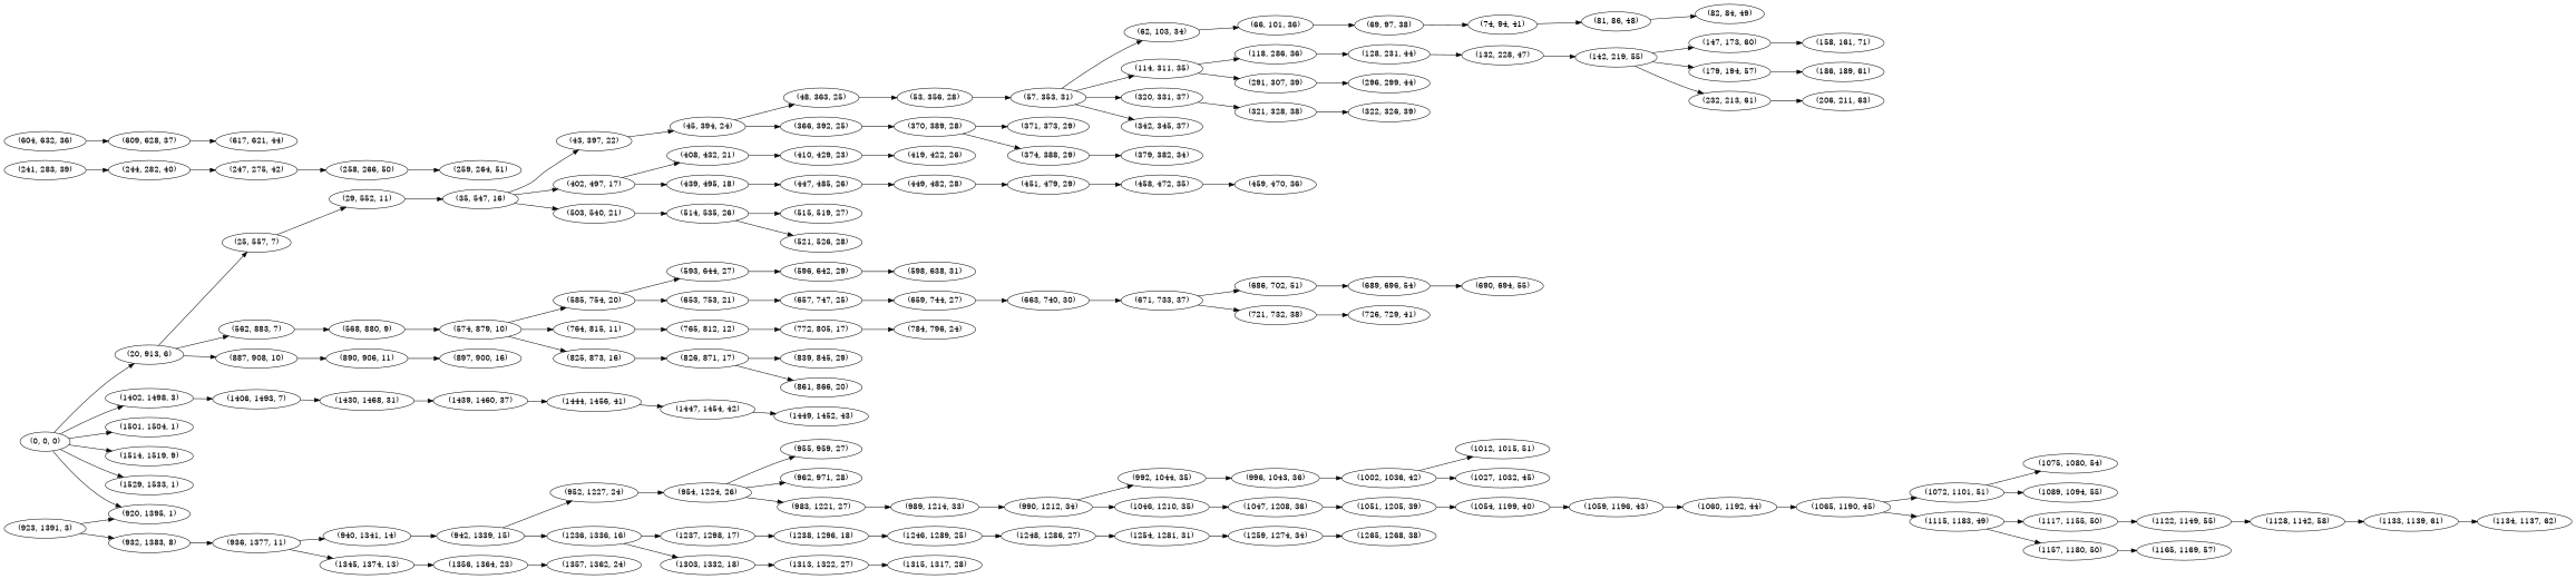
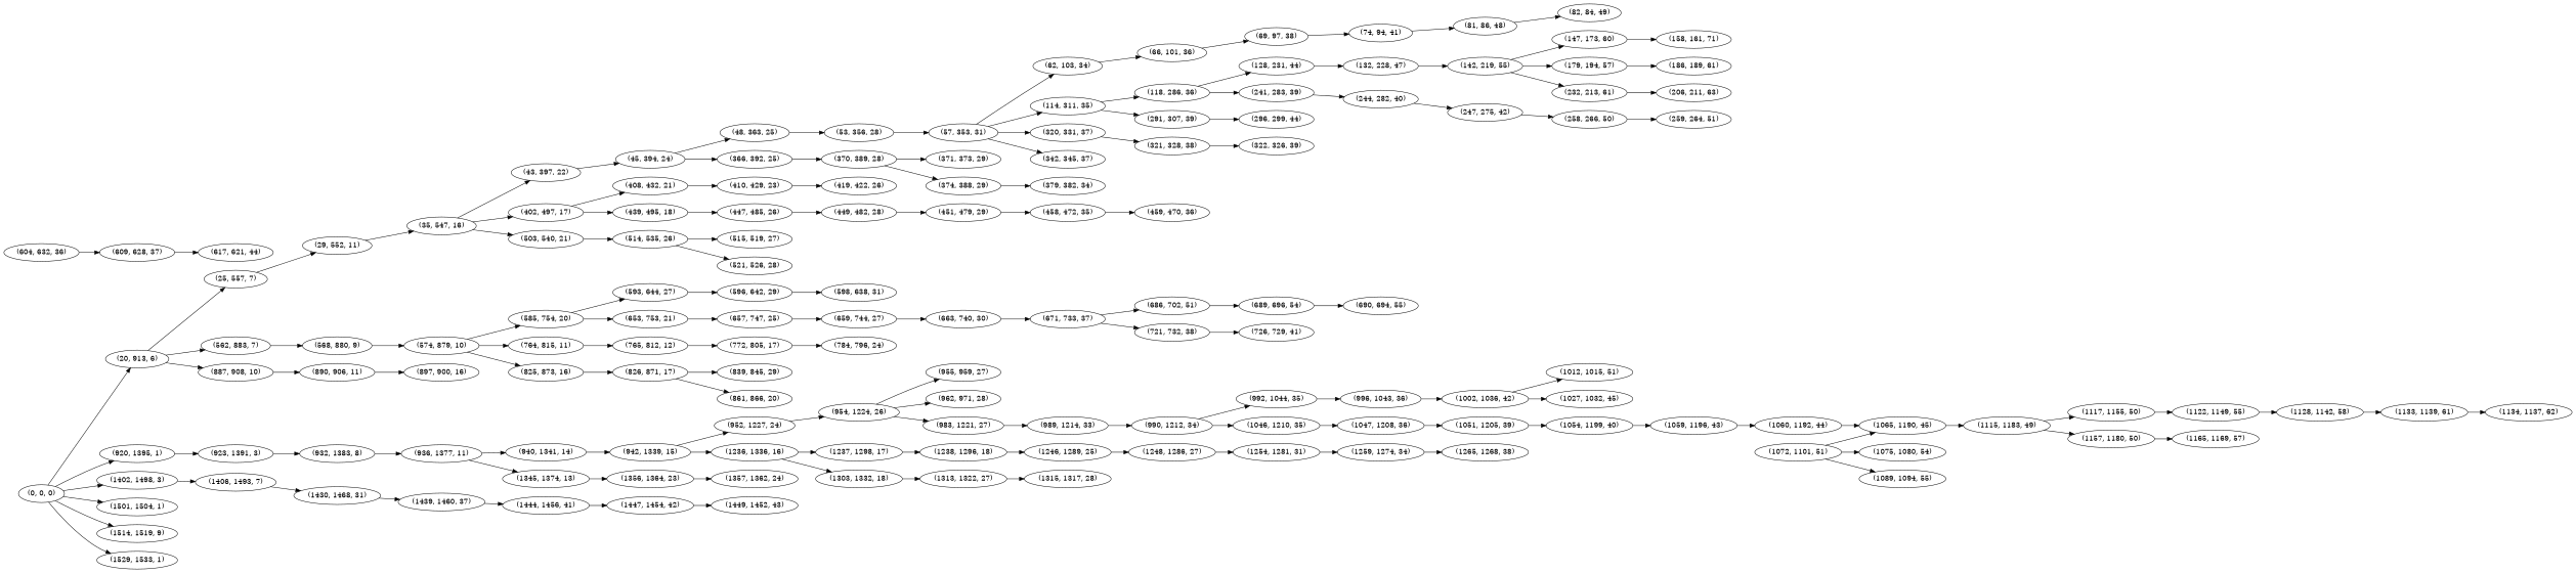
  digraph {
    rankdir=LR
    "(0, 0, 0)"
    "(20, 913, 6)"
    "(920, 1395, 1)"
    "(1402, 1498, 3)"
    "(1501, 1504, 1)"
    "(1514, 1519, 9)"
    "(1529, 1533, 1)"
    "(25, 557, 7)"
    "(562, 883, 7)"
    "(887, 908, 10)"
    "(923, 1391, 3)"
    "(1406, 1493, 7)"
    "(29, 552, 11)"
    "(568, 880, 9)"
    "(890, 906, 11)"
    "(35, 547, 16)"
    "(43, 397, 22)"
    n18 [label="(402, 497, 17)"]
    "(503, 540, 21)"
    "(45, 394, 24)"
    "(408, 432, 21)"
    "(439, 495, 18)"
    "(514, 535, 26)"
    "(48, 363, 25)"
    "(366, 392, 25)"
    "(53, 356, 28)"
    "(370, 389, 28)"
    "(57, 353, 31)"
    "(62, 103, 34)"
    "(114, 311, 35)"
    "(320, 331, 37)"
    "(342, 345, 37)"
    "(66, 101, 36)"
    "(118, 286, 36)"
    "(291, 307, 39)"
    "(321, 328, 38)"
    "(69, 97, 38)"
    "(74, 94, 41)"
    "(81, 86, 48)"
    "(82, 84, 49)"
    "(128, 231, 44)"
    "(241, 283, 39)"
    "(296, 299, 44)"
    "(132, 228, 47)"
    "(244, 282, 40)"
    "(142, 219, 55)"
    "(147, 173, 60)"
    "(179, 194, 57)"
    n49 [label="(232, 213, 61)"]
    "(158, 161, 71)"
    "(186, 189, 61)"
    "(206, 211, 63)"
    "(247, 275, 42)"
    "(258, 266, 50)"
    "(259, 264, 51)"
    "(322, 326, 39)"
    "(371, 373, 29)"
    "(374, 388, 29)"
    "(379, 382, 34)"
    "(410, 429, 23)"
    "(447, 485, 26)"
    "(419, 422, 26)"
    "(449, 482, 28)"
    "(451, 479, 29)"
    "(458, 472, 35)"
    "(459, 470, 36)"
    "(515, 519, 27)"
    "(521, 526, 28)"
    "(574, 879, 10)"
    "(585, 754, 20)"
    "(764, 815, 11)"
    "(825, 873, 16)"
    "(593, 644, 27)"
    "(653, 753, 21)"
    "(765, 812, 12)"
    "(826, 871, 17)"
    "(596, 642, 29)"
    "(657, 747, 25)"
    "(598, 638, 31)"
    "(604, 632, 36)"
    "(609, 628, 37)"
    "(617, 621, 44)"
    "(659, 744, 27)"
    "(663, 740, 30)"
    "(671, 733, 37)"
    "(686, 702, 51)"
    "(721, 732, 38)"
    "(689, 696, 54)"
    "(726, 729, 41)"
    "(690, 694, 55)"
    "(772, 805, 17)"
    "(784, 796, 24)"
    "(839, 845, 29)"
    "(861, 866, 20)"
    "(897, 900, 16)"
    "(932, 1383, 8)"
    "(936, 1377, 11)"
    "(940, 1341, 14)"
    "(1345, 1374, 13)"
    "(942, 1339, 15)"
    "(1356, 1364, 23)"
    "(952, 1227, 24)"
    "(1236, 1336, 16)"
    "(954, 1224, 26)"
    "(1237, 1298, 17)"
    "(1303, 1332, 18)"
    "(955, 959, 27)"
    "(962, 971, 28)"
    "(983, 1221, 27)"
    "(989, 1214, 33)"
    "(990, 1212, 34)"
    "(992, 1044, 35)"
    "(1046, 1210, 35)"
    "(996, 1043, 36)"
    "(1047, 1208, 36)"
    "(1002, 1036, 42)"
    "(1012, 1015, 51)"
    "(1027, 1032, 45)"
    "(1051, 1205, 39)"
    "(1054, 1199, 40)"
    "(1059, 1196, 43)"
    "(1060, 1192, 44)"
    "(1065, 1190, 45)"
    "(1072, 1101, 51)"
    "(1115, 1183, 49)"
    "(1075, 1080, 54)"
    "(1089, 1094, 55)"
    "(1117, 1155, 50)"
    "(1157, 1180, 50)"
    "(1122, 1149, 55)"
    "(1165, 1169, 57)"
    "(1128, 1142, 58)"
    "(1133, 1139, 61)"
    "(1134, 1137, 62)"
    "(1238, 1296, 18)"
    "(1313, 1322, 27)"
    "(1246, 1289, 25)"
    "(1248, 1286, 27)"
    "(1254, 1281, 31)"
    "(1259, 1274, 34)"
    "(1265, 1268, 38)"
    "(1315, 1317, 28)"
    "(1357, 1362, 24)"
    "(1430, 1468, 31)"
    "(1439, 1460, 37)"
    "(1444, 1456, 41)"
    "(1447, 1454, 42)"
    "(1449, 1452, 43)"
    "(0, 0, 0)" -> "(20, 913, 6)"
    "(0, 0, 0)" -> "(920, 1395, 1)"
    "(0, 0, 0)" -> "(1402, 1498, 3)"
    "(0, 0, 0)" -> "(1501, 1504, 1)"
    "(0, 0, 0)" -> "(1514, 1519, 9)"
    "(0, 0, 0)" -> "(1529, 1533, 1)"
    "(20, 913, 6)" -> "(25, 557, 7)"
    "(20, 913, 6)" -> "(562, 883, 7)"
    "(20, 913, 6)" -> "(887, 908, 10)"
-   "(923, 1391, 3)" -> "(920, 1395, 1)"
+   "(920, 1395, 1)" -> "(923, 1391, 3)"
    "(1402, 1498, 3)" -> "(1406, 1493, 7)"
    "(25, 557, 7)" -> "(29, 552, 11)"
    "(562, 883, 7)" -> "(568, 880, 9)"
    "(887, 908, 10)" -> "(890, 906, 11)"
    "(923, 1391, 3)" -> "(932, 1383, 8)"
    "(1406, 1493, 7)" -> "(1430, 1468, 31)"
    "(29, 552, 11)" -> "(35, 547, 16)"
    "(568, 880, 9)" -> "(574, 879, 10)"
    "(890, 906, 11)" -> "(897, 900, 16)"
    "(35, 547, 16)" -> "(43, 397, 22)"
    "(35, 547, 16)" -> n18
    "(35, 547, 16)" -> "(503, 540, 21)"
    "(43, 397, 22)" -> "(45, 394, 24)"
    n18 -> "(408, 432, 21)"
    n18 -> "(439, 495, 18)"
    "(503, 540, 21)" -> "(514, 535, 26)"
    "(45, 394, 24)" -> "(48, 363, 25)"
    "(45, 394, 24)" -> "(366, 392, 25)"
    "(408, 432, 21)" -> "(410, 429, 23)"
    "(439, 495, 18)" -> "(447, 485, 26)"
    "(514, 535, 26)" -> "(515, 519, 27)"
    "(514, 535, 26)" -> "(521, 526, 28)"
    "(48, 363, 25)" -> "(53, 356, 28)"
    "(366, 392, 25)" -> "(370, 389, 28)"
    "(53, 356, 28)" -> "(57, 353, 31)"
    "(370, 389, 28)" -> "(371, 373, 29)"
    "(370, 389, 28)" -> "(374, 388, 29)"
    "(57, 353, 31)" -> "(62, 103, 34)"
    "(57, 353, 31)" -> "(114, 311, 35)"
    "(57, 353, 31)" -> "(320, 331, 37)"
    "(57, 353, 31)" -> "(342, 345, 37)"
    "(62, 103, 34)" -> "(66, 101, 36)"
    "(114, 311, 35)" -> "(118, 286, 36)"
    "(114, 311, 35)" -> "(291, 307, 39)"
    "(320, 331, 37)" -> "(321, 328, 38)"
    "(66, 101, 36)" -> "(69, 97, 38)"
    "(118, 286, 36)" -> "(128, 231, 44)"
+   "(118, 286, 36)" -> "(241, 283, 39)"
    "(291, 307, 39)" -> "(296, 299, 44)"
    "(321, 328, 38)" -> "(322, 326, 39)"
    "(69, 97, 38)" -> "(74, 94, 41)"
    "(74, 94, 41)" -> "(81, 86, 48)"
    "(81, 86, 48)" -> "(82, 84, 49)"
    "(128, 231, 44)" -> "(132, 228, 47)"
    "(241, 283, 39)" -> "(244, 282, 40)"
    "(132, 228, 47)" -> "(142, 219, 55)"
    "(244, 282, 40)" -> "(247, 275, 42)"
    "(142, 219, 55)" -> "(147, 173, 60)"
    "(142, 219, 55)" -> "(179, 194, 57)"
    "(142, 219, 55)" -> n49
    "(147, 173, 60)" -> "(158, 161, 71)"
    "(179, 194, 57)" -> "(186, 189, 61)"
    n49 -> "(206, 211, 63)"
    "(247, 275, 42)" -> "(258, 266, 50)"
    "(258, 266, 50)" -> "(259, 264, 51)"
    "(374, 388, 29)" -> "(379, 382, 34)"
    "(410, 429, 23)" -> "(419, 422, 26)"
    "(447, 485, 26)" -> "(449, 482, 28)"
    "(449, 482, 28)" -> "(451, 479, 29)"
    "(451, 479, 29)" -> "(458, 472, 35)"
    "(458, 472, 35)" -> "(459, 470, 36)"
    "(574, 879, 10)" -> "(585, 754, 20)"
    "(574, 879, 10)" -> "(764, 815, 11)"
    "(574, 879, 10)" -> "(825, 873, 16)"
    "(585, 754, 20)" -> "(593, 644, 27)"
    "(585, 754, 20)" -> "(653, 753, 21)"
    "(764, 815, 11)" -> "(765, 812, 12)"
    "(825, 873, 16)" -> "(826, 871, 17)"
    "(593, 644, 27)" -> "(596, 642, 29)"
    "(653, 753, 21)" -> "(657, 747, 25)"
    "(765, 812, 12)" -> "(772, 805, 17)"
    "(826, 871, 17)" -> "(839, 845, 29)"
    "(826, 871, 17)" -> "(861, 866, 20)"
    "(596, 642, 29)" -> "(598, 638, 31)"
    "(657, 747, 25)" -> "(659, 744, 27)"
    "(604, 632, 36)" -> "(609, 628, 37)"
    "(609, 628, 37)" -> "(617, 621, 44)"
    "(659, 744, 27)" -> "(663, 740, 30)"
    "(663, 740, 30)" -> "(671, 733, 37)"
    "(671, 733, 37)" -> "(686, 702, 51)"
    "(671, 733, 37)" -> "(721, 732, 38)"
    "(686, 702, 51)" -> "(689, 696, 54)"
    "(721, 732, 38)" -> "(726, 729, 41)"
    "(689, 696, 54)" -> "(690, 694, 55)"
    "(772, 805, 17)" -> "(784, 796, 24)"
    "(932, 1383, 8)" -> "(936, 1377, 11)"
    "(936, 1377, 11)" -> "(940, 1341, 14)"
    "(936, 1377, 11)" -> "(1345, 1374, 13)"
    "(940, 1341, 14)" -> "(942, 1339, 15)"
    "(1345, 1374, 13)" -> "(1356, 1364, 23)"
    "(942, 1339, 15)" -> "(952, 1227, 24)"
    "(942, 1339, 15)" -> "(1236, 1336, 16)"
    "(1356, 1364, 23)" -> "(1357, 1362, 24)"
    "(952, 1227, 24)" -> "(954, 1224, 26)"
    "(1236, 1336, 16)" -> "(1237, 1298, 17)"
    "(1236, 1336, 16)" -> "(1303, 1332, 18)"
    "(954, 1224, 26)" -> "(955, 959, 27)"
    "(954, 1224, 26)" -> "(962, 971, 28)"
    "(954, 1224, 26)" -> "(983, 1221, 27)"
    "(1237, 1298, 17)" -> "(1238, 1296, 18)"
    "(1303, 1332, 18)" -> "(1313, 1322, 27)"
    "(983, 1221, 27)" -> "(989, 1214, 33)"
    "(989, 1214, 33)" -> "(990, 1212, 34)"
    "(990, 1212, 34)" -> "(992, 1044, 35)"
    "(990, 1212, 34)" -> "(1046, 1210, 35)"
    "(992, 1044, 35)" -> "(996, 1043, 36)"
    "(1046, 1210, 35)" -> "(1047, 1208, 36)"
    "(996, 1043, 36)" -> "(1002, 1036, 42)"
    "(1047, 1208, 36)" -> "(1051, 1205, 39)"
    "(1002, 1036, 42)" -> "(1012, 1015, 51)"
    "(1002, 1036, 42)" -> "(1027, 1032, 45)"
    "(1051, 1205, 39)" -> "(1054, 1199, 40)"
    "(1054, 1199, 40)" -> "(1059, 1196, 43)"
    "(1059, 1196, 43)" -> "(1060, 1192, 44)"
    "(1060, 1192, 44)" -> "(1065, 1190, 45)"
-   "(1065, 1190, 45)" -> "(1072, 1101, 51)"
+   "(1072, 1101, 51)" -> "(1065, 1190, 45)"
    "(1065, 1190, 45)" -> "(1115, 1183, 49)"
    "(1072, 1101, 51)" -> "(1075, 1080, 54)"
    "(1072, 1101, 51)" -> "(1089, 1094, 55)"
    "(1115, 1183, 49)" -> "(1117, 1155, 50)"
    "(1115, 1183, 49)" -> "(1157, 1180, 50)"
    "(1117, 1155, 50)" -> "(1122, 1149, 55)"
    "(1157, 1180, 50)" -> "(1165, 1169, 57)"
    "(1122, 1149, 55)" -> "(1128, 1142, 58)"
    "(1128, 1142, 58)" -> "(1133, 1139, 61)"
    "(1133, 1139, 61)" -> "(1134, 1137, 62)"
    "(1238, 1296, 18)" -> "(1246, 1289, 25)"
    "(1313, 1322, 27)" -> "(1315, 1317, 28)"
    "(1246, 1289, 25)" -> "(1248, 1286, 27)"
    "(1248, 1286, 27)" -> "(1254, 1281, 31)"
    "(1254, 1281, 31)" -> "(1259, 1274, 34)"
    "(1259, 1274, 34)" -> "(1265, 1268, 38)"
    "(1430, 1468, 31)" -> "(1439, 1460, 37)"
    "(1439, 1460, 37)" -> "(1444, 1456, 41)"
    "(1444, 1456, 41)" -> "(1447, 1454, 42)"
    "(1447, 1454, 42)" -> "(1449, 1452, 43)"
  }
